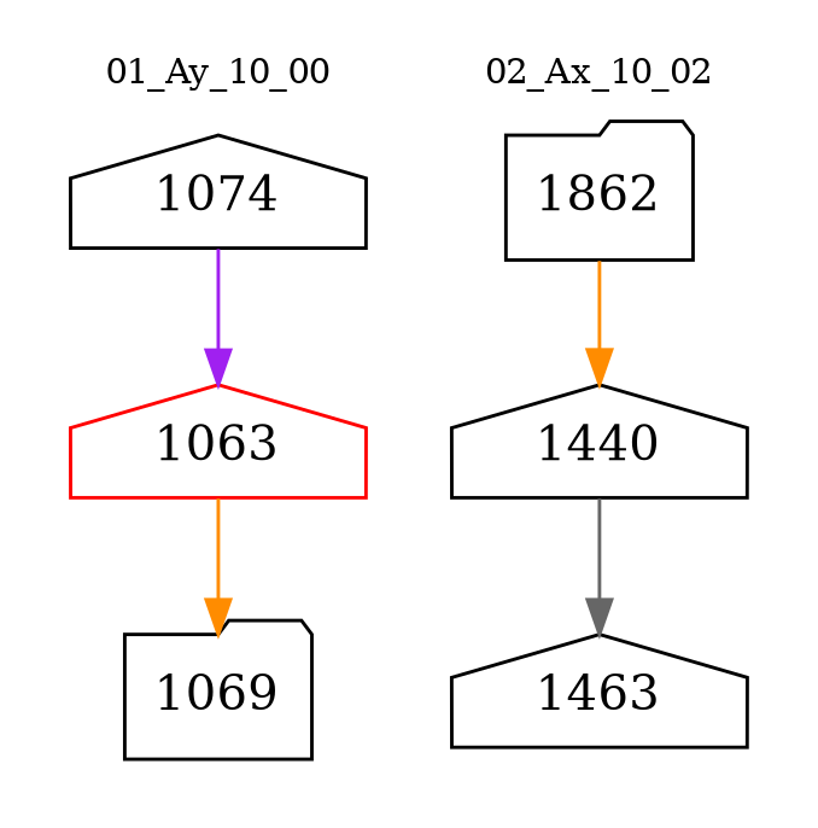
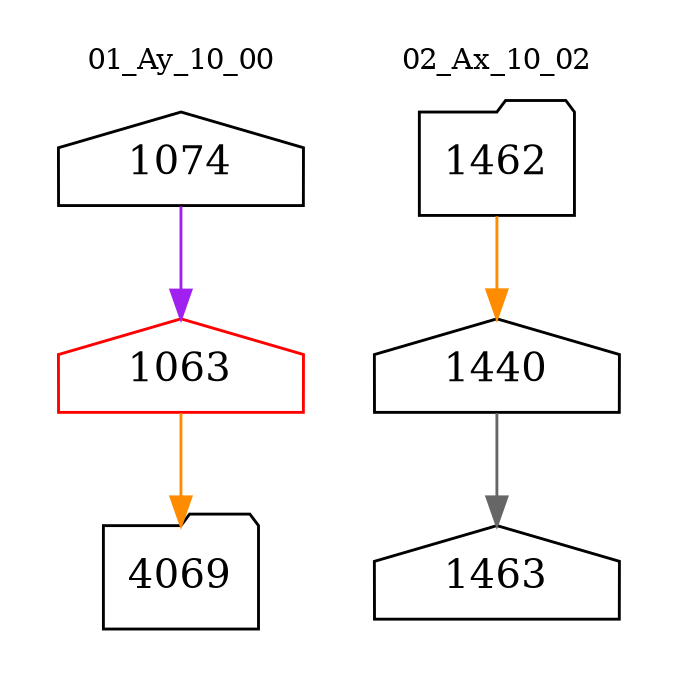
  digraph {
    node [color=black shape=house]
    edge [color=darkorange]
    n1 [label=1074]
    n2 [color=red label=1063]
-   n3 [label=1069 shape=folder]
-   n4 [label=1862 shape=folder]
+   n3 [label=4069 shape=folder]
+   n4 [label=1462 shape=folder]
    n5 [label=1440]
    n6 [label=1463]
    subgraph cluster_1 {
      color=white
      fontsize=10
      label="01_Ay_10_00"
      n1
      n2
      n3
    }
    subgraph cluster_2 {
      color=white
      fontsize=10
      label="02_Ax_10_02"
      n4
      n5
      n6
    }
    n1 -> n2 [color=purple]
    n2 -> n3
    n4 -> n5
    n5 -> n6 [color=gray40]
  }
